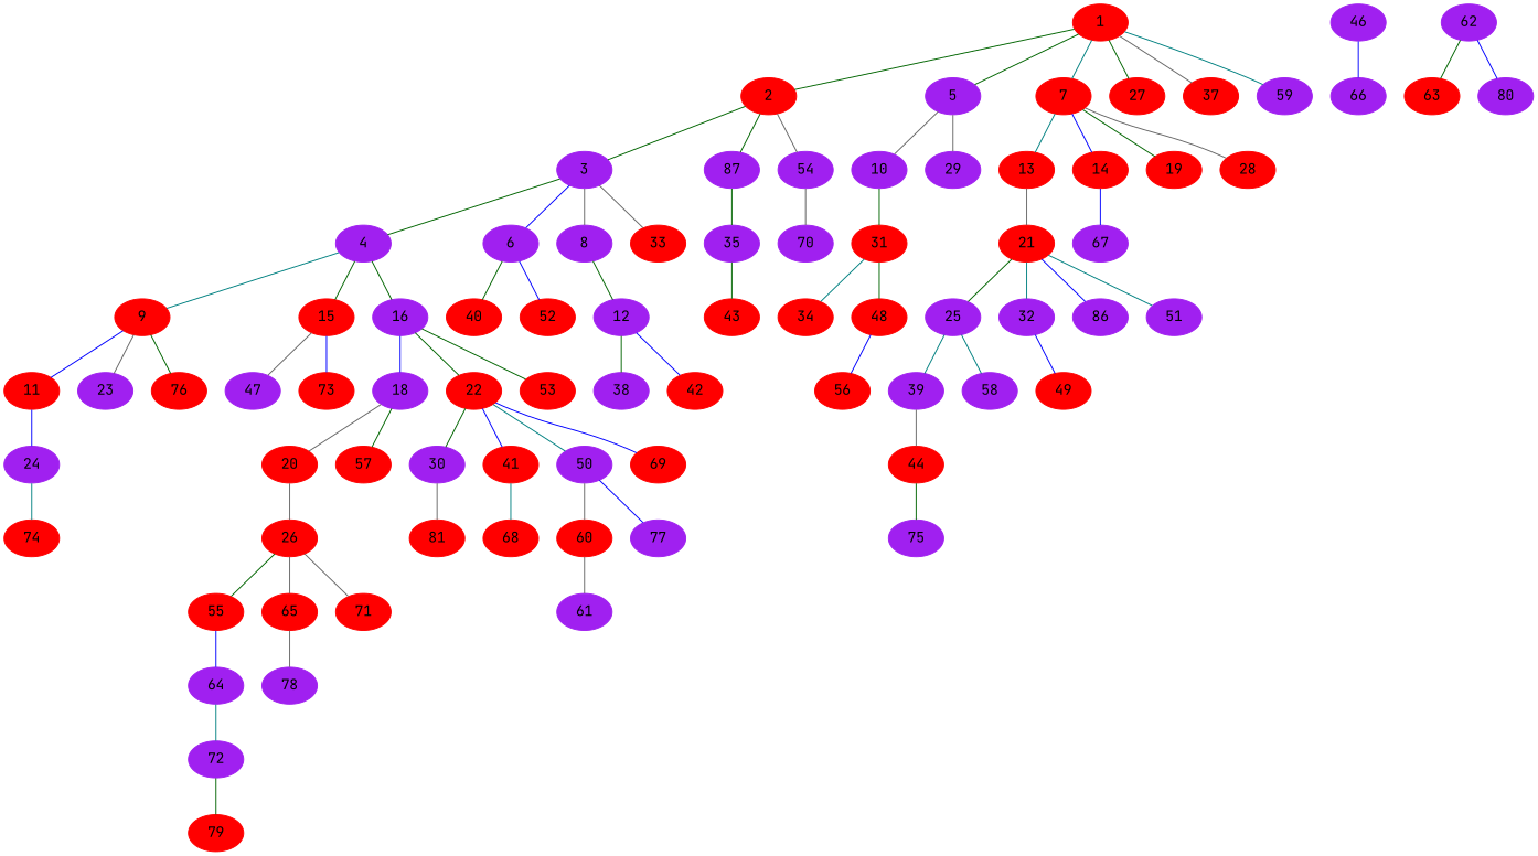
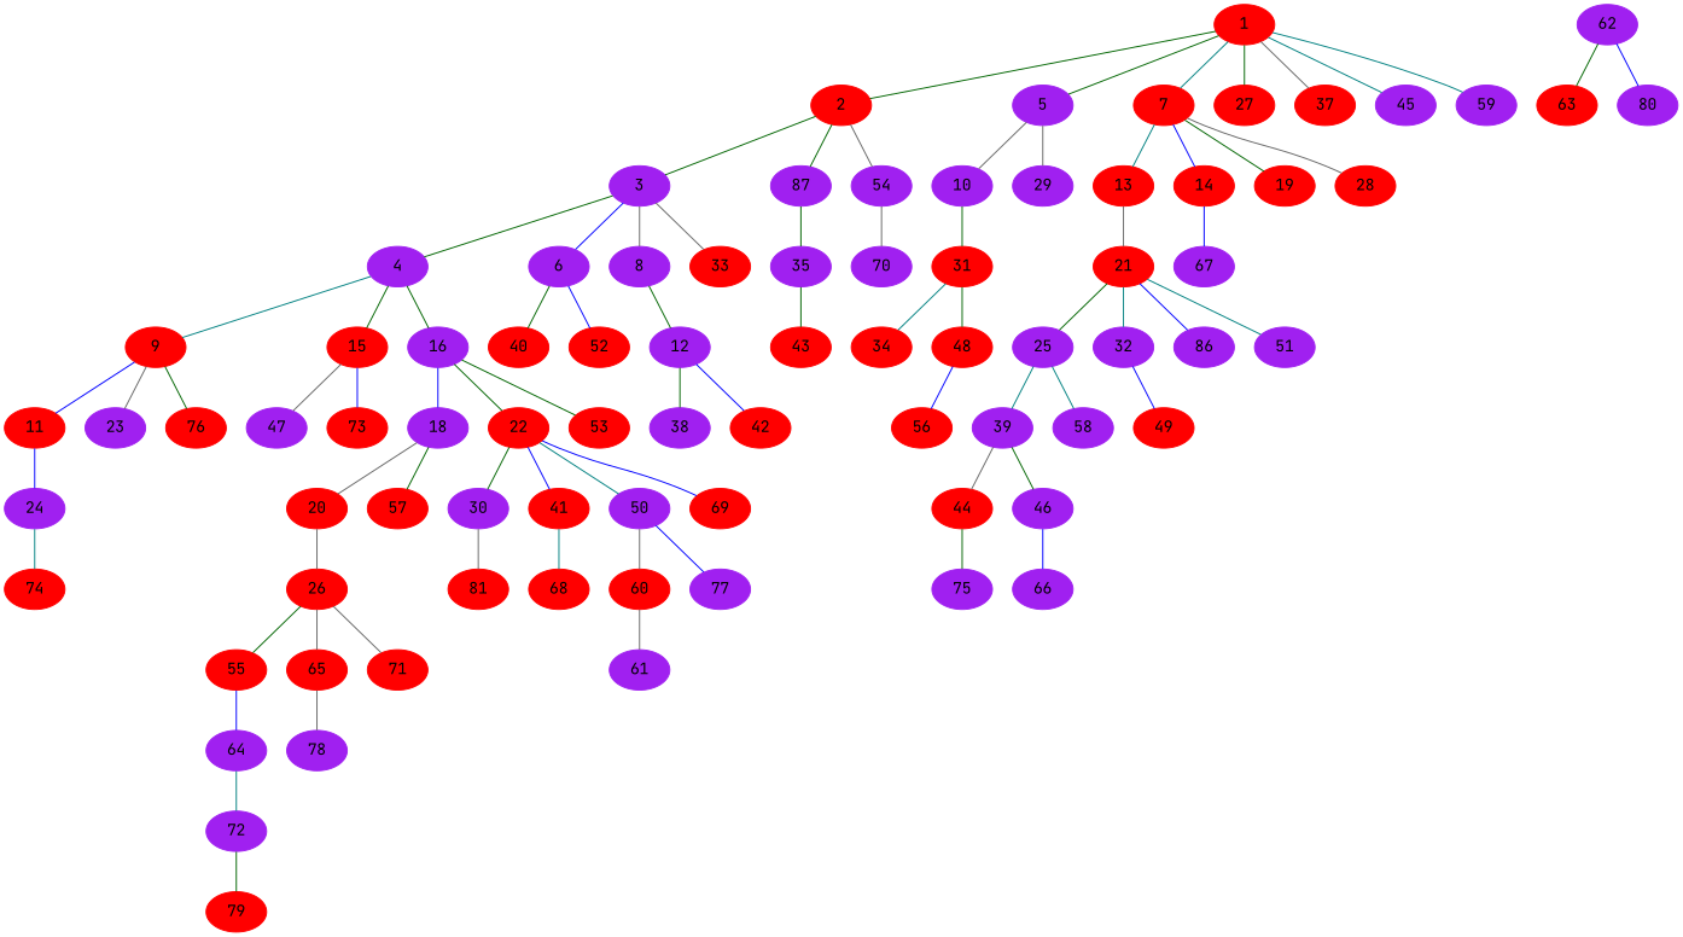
  graph {
    fontname="JetBrains Mono"
    node [color=red fontname="JetBrains Mono" style=filled]
    edge [color=darkgreen fontname="JetBrains Mono"]
    1
    2
    5 [color=purple]
    7
    27
    37
+   45 [color=purple]
    59 [color=purple]
    3 [color=purple]
    n10 [color=purple label=87]
    54 [color=purple]
    10 [color=purple]
    29 [color=purple]
    13
    14
    19
    28
    4 [color=purple]
    6 [color=purple]
    8 [color=purple]
    33
    35 [color=purple]
    70 [color=purple]
    9
    15
    16 [color=purple]
    40
    52
    12 [color=purple]
    11
    23 [color=purple]
    76
    47 [color=purple]
    73
    18 [color=purple]
    22
    53
    31
    21
    67 [color=purple]
    38 [color=purple]
    42
    24 [color=purple]
    34
    48
    74
    25 [color=purple]
    32 [color=purple]
    n49 [color=purple label=86]
    51 [color=purple]
    20
    57
    30 [color=purple]
    41
    50 [color=purple]
    69
    43
    26
    55
    65
    71
    39 [color=purple]
    58 [color=purple]
    49
    81
    68
    60
    77 [color=purple]
    44
    46 [color=purple]
    64 [color=purple]
    78 [color=purple]
    56
    75 [color=purple]
    66 [color=purple]
    61 [color=purple]
    72 [color=purple]
    62 [color=purple]
    63
    80 [color=purple]
    79
    1 -- 2
    1 -- 5
    1 -- 7 [color=teal]
    1 -- 27
    1 -- 37 [color=gray40]
+   1 -- 45 [color=teal]
    1 -- 59 [color=teal]
    2 -- 3
    2 -- n10
    2 -- 54 [color=gray40]
    5 -- 10 [color=gray40]
    5 -- 29 [color=gray40]
    7 -- 13 [color=teal]
    7 -- 14 [color=blue]
    7 -- 19
    7 -- 28 [color=gray40]
    3 -- 4
    3 -- 6 [color=blue]
    3 -- 8 [color=gray40]
    3 -- 33 [color=gray40]
    n10 -- 35
    54 -- 70 [color=gray40]
    10 -- 31
    13 -- 21 [color=gray40]
    14 -- 67 [color=blue]
    4 -- 9 [color=teal]
    4 -- 15
    4 -- 16
    6 -- 40
    6 -- 52 [color=blue]
    8 -- 12
    35 -- 43
    9 -- 11 [color=blue]
    9 -- 23 [color=gray40]
    9 -- 76
    15 -- 47 [color=gray40]
    15 -- 73 [color=blue]
    16 -- 18 [color=blue]
    16 -- 22
    16 -- 53
    12 -- 38
    12 -- 42 [color=blue]
    11 -- 24 [color=blue]
    18 -- 20 [color=gray40]
    18 -- 57
    22 -- 30
    22 -- 41 [color=blue]
    22 -- 50 [color=teal]
    22 -- 69 [color=blue]
    31 -- 34 [color=teal]
    31 -- 48
    21 -- 25
    21 -- 32 [color=teal]
    21 -- n49 [color=blue]
    21 -- 51 [color=teal]
    24 -- 74 [color=teal]
    48 -- 56 [color=blue]
    25 -- 39 [color=teal]
    25 -- 58 [color=teal]
    32 -- 49 [color=blue]
    20 -- 26 [color=gray40]
    30 -- 81 [color=gray40]
    41 -- 68 [color=teal]
    50 -- 60 [color=gray40]
    50 -- 77 [color=blue]
    26 -- 55
    26 -- 65 [color=gray40]
    26 -- 71 [color=gray40]
    55 -- 64 [color=blue]
    65 -- 78 [color=gray40]
    39 -- 44 [color=gray40]
+   39 -- 46
    60 -- 61 [color=gray40]
    44 -- 75
    46 -- 66 [color=blue]
    64 -- 72 [color=teal]
    72 -- 79
    62 -- 63
    62 -- 80 [color=blue]
  }
